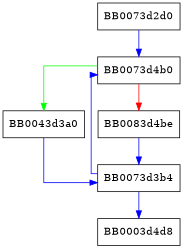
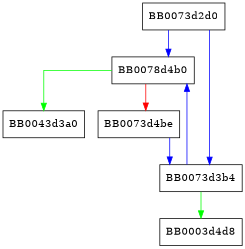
  digraph {
    splines=ortho
    node [shape=box]
    edge [color=blue]
    BB0073d2d0
-   BB0073d4b0
+   BB0073d4b0 [label=BB0078d4b0]
    n3 [label=BB0043d3a0]
-   BB0073d4be [label=BB0083d4be]
+   BB0073d4be
    BB0073d3b4
    n6 [label=BB0003d4d8]
    BB0073d2d0 -> BB0073d4b0
    BB0073d4b0 -> n3 [color=green]
    BB0073d4b0 -> BB0073d4be [color=red]
-   n3 -> BB0073d3b4
+   BB0073d2d0 -> BB0073d3b4
    BB0073d4be -> BB0073d3b4
    BB0073d3b4 -> BB0073d4b0
-   BB0073d3b4 -> n6
+   BB0073d3b4 -> n6 [color=green]
  }
